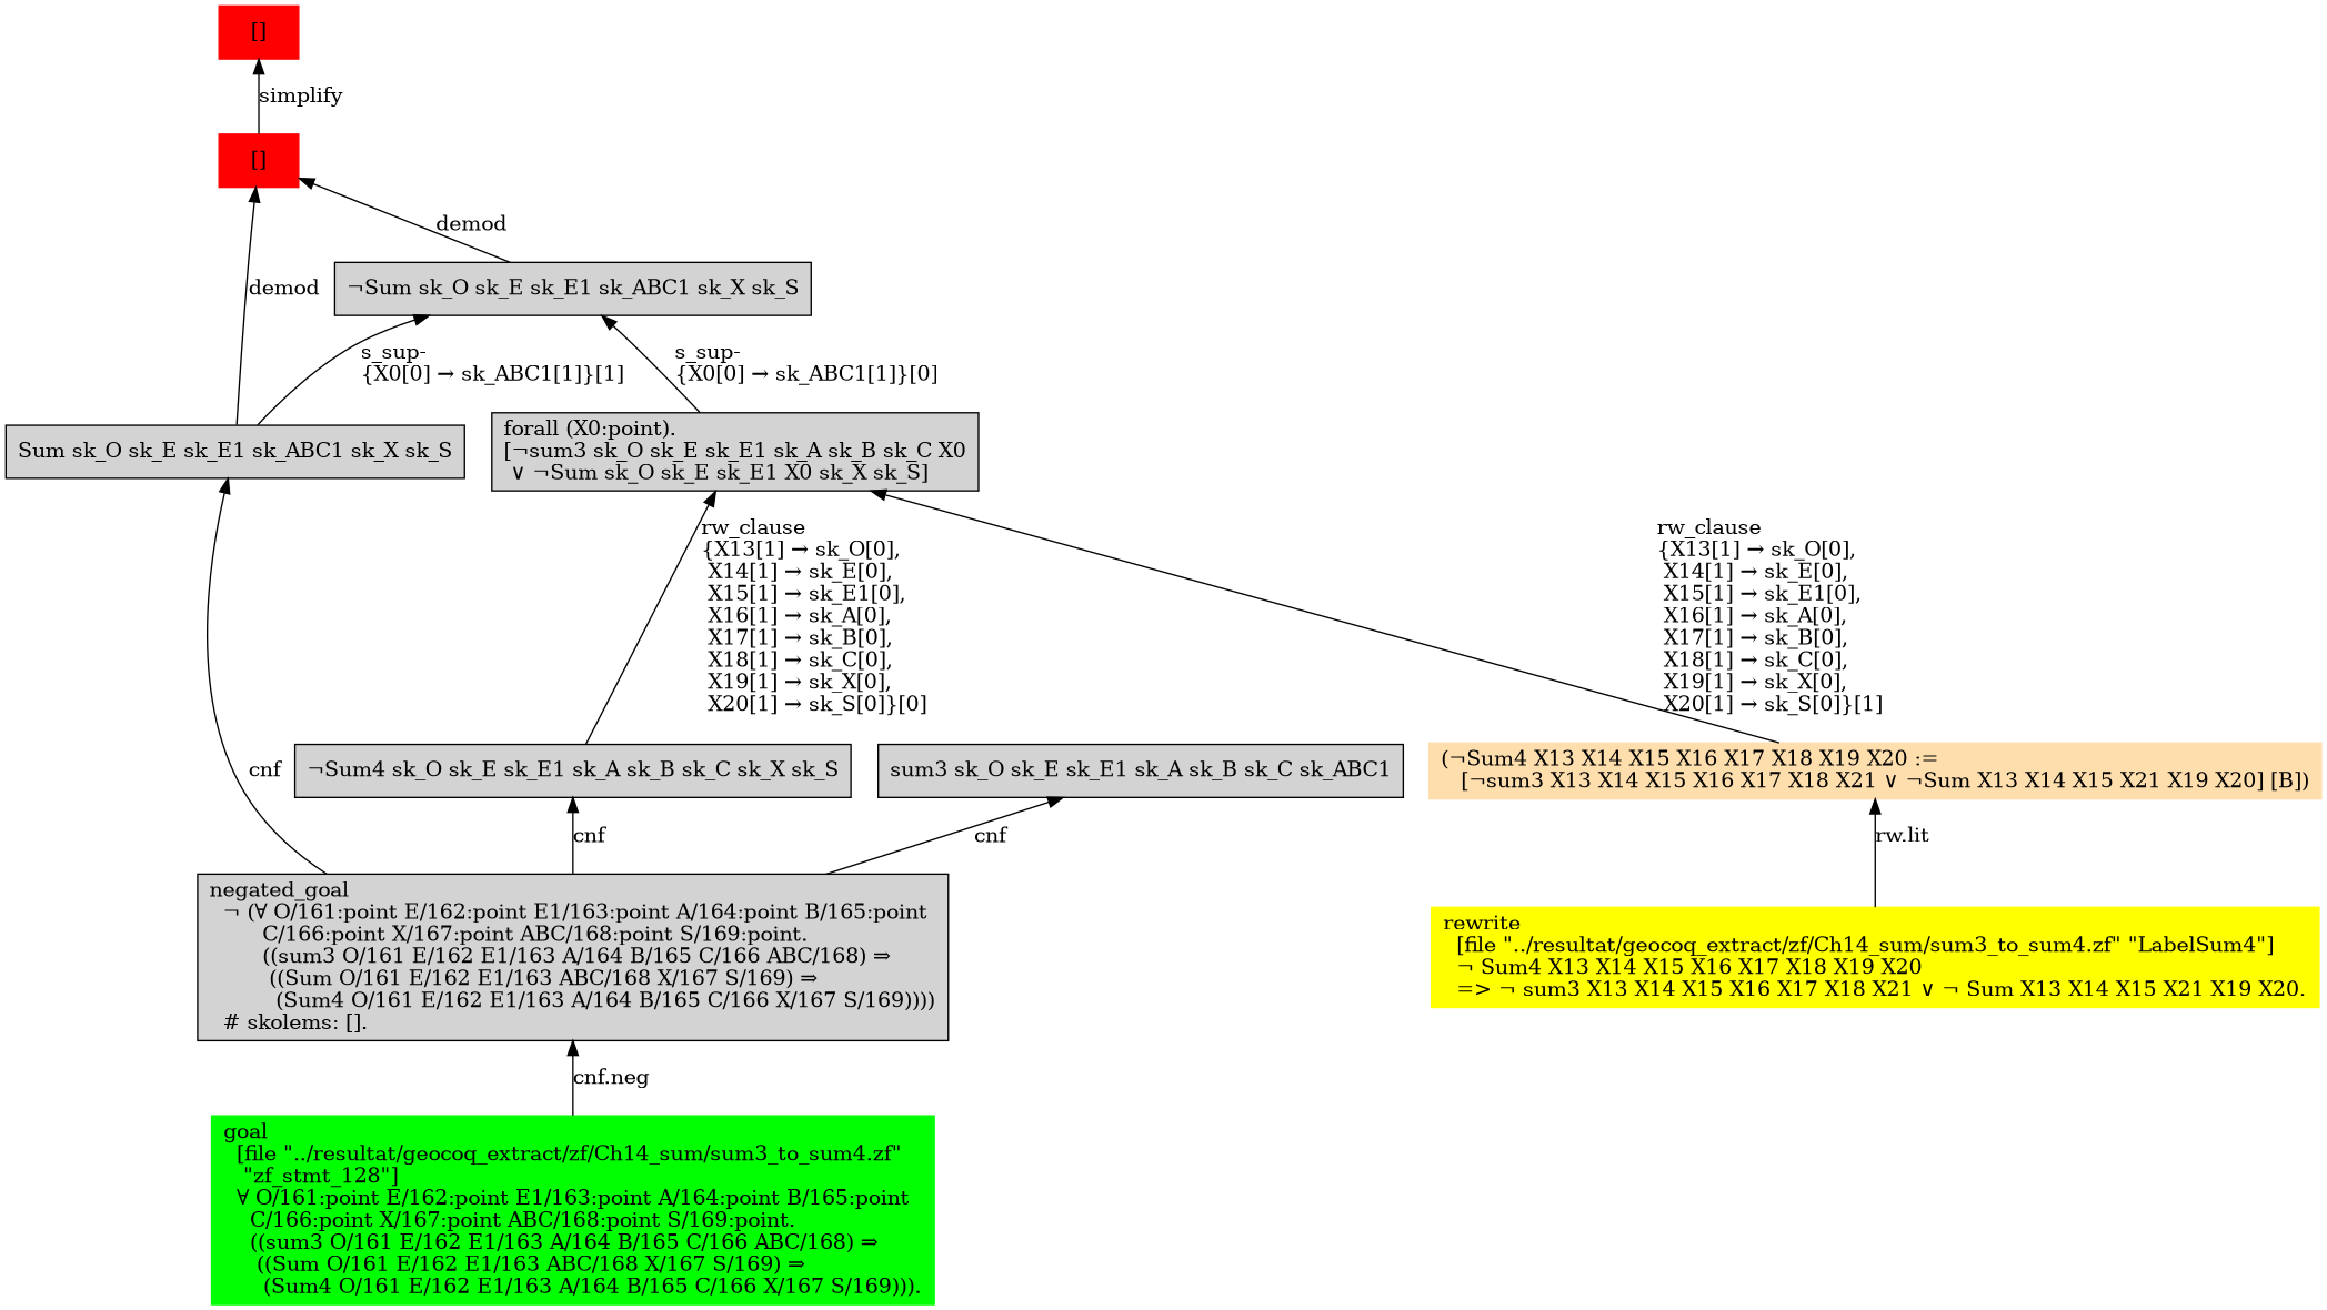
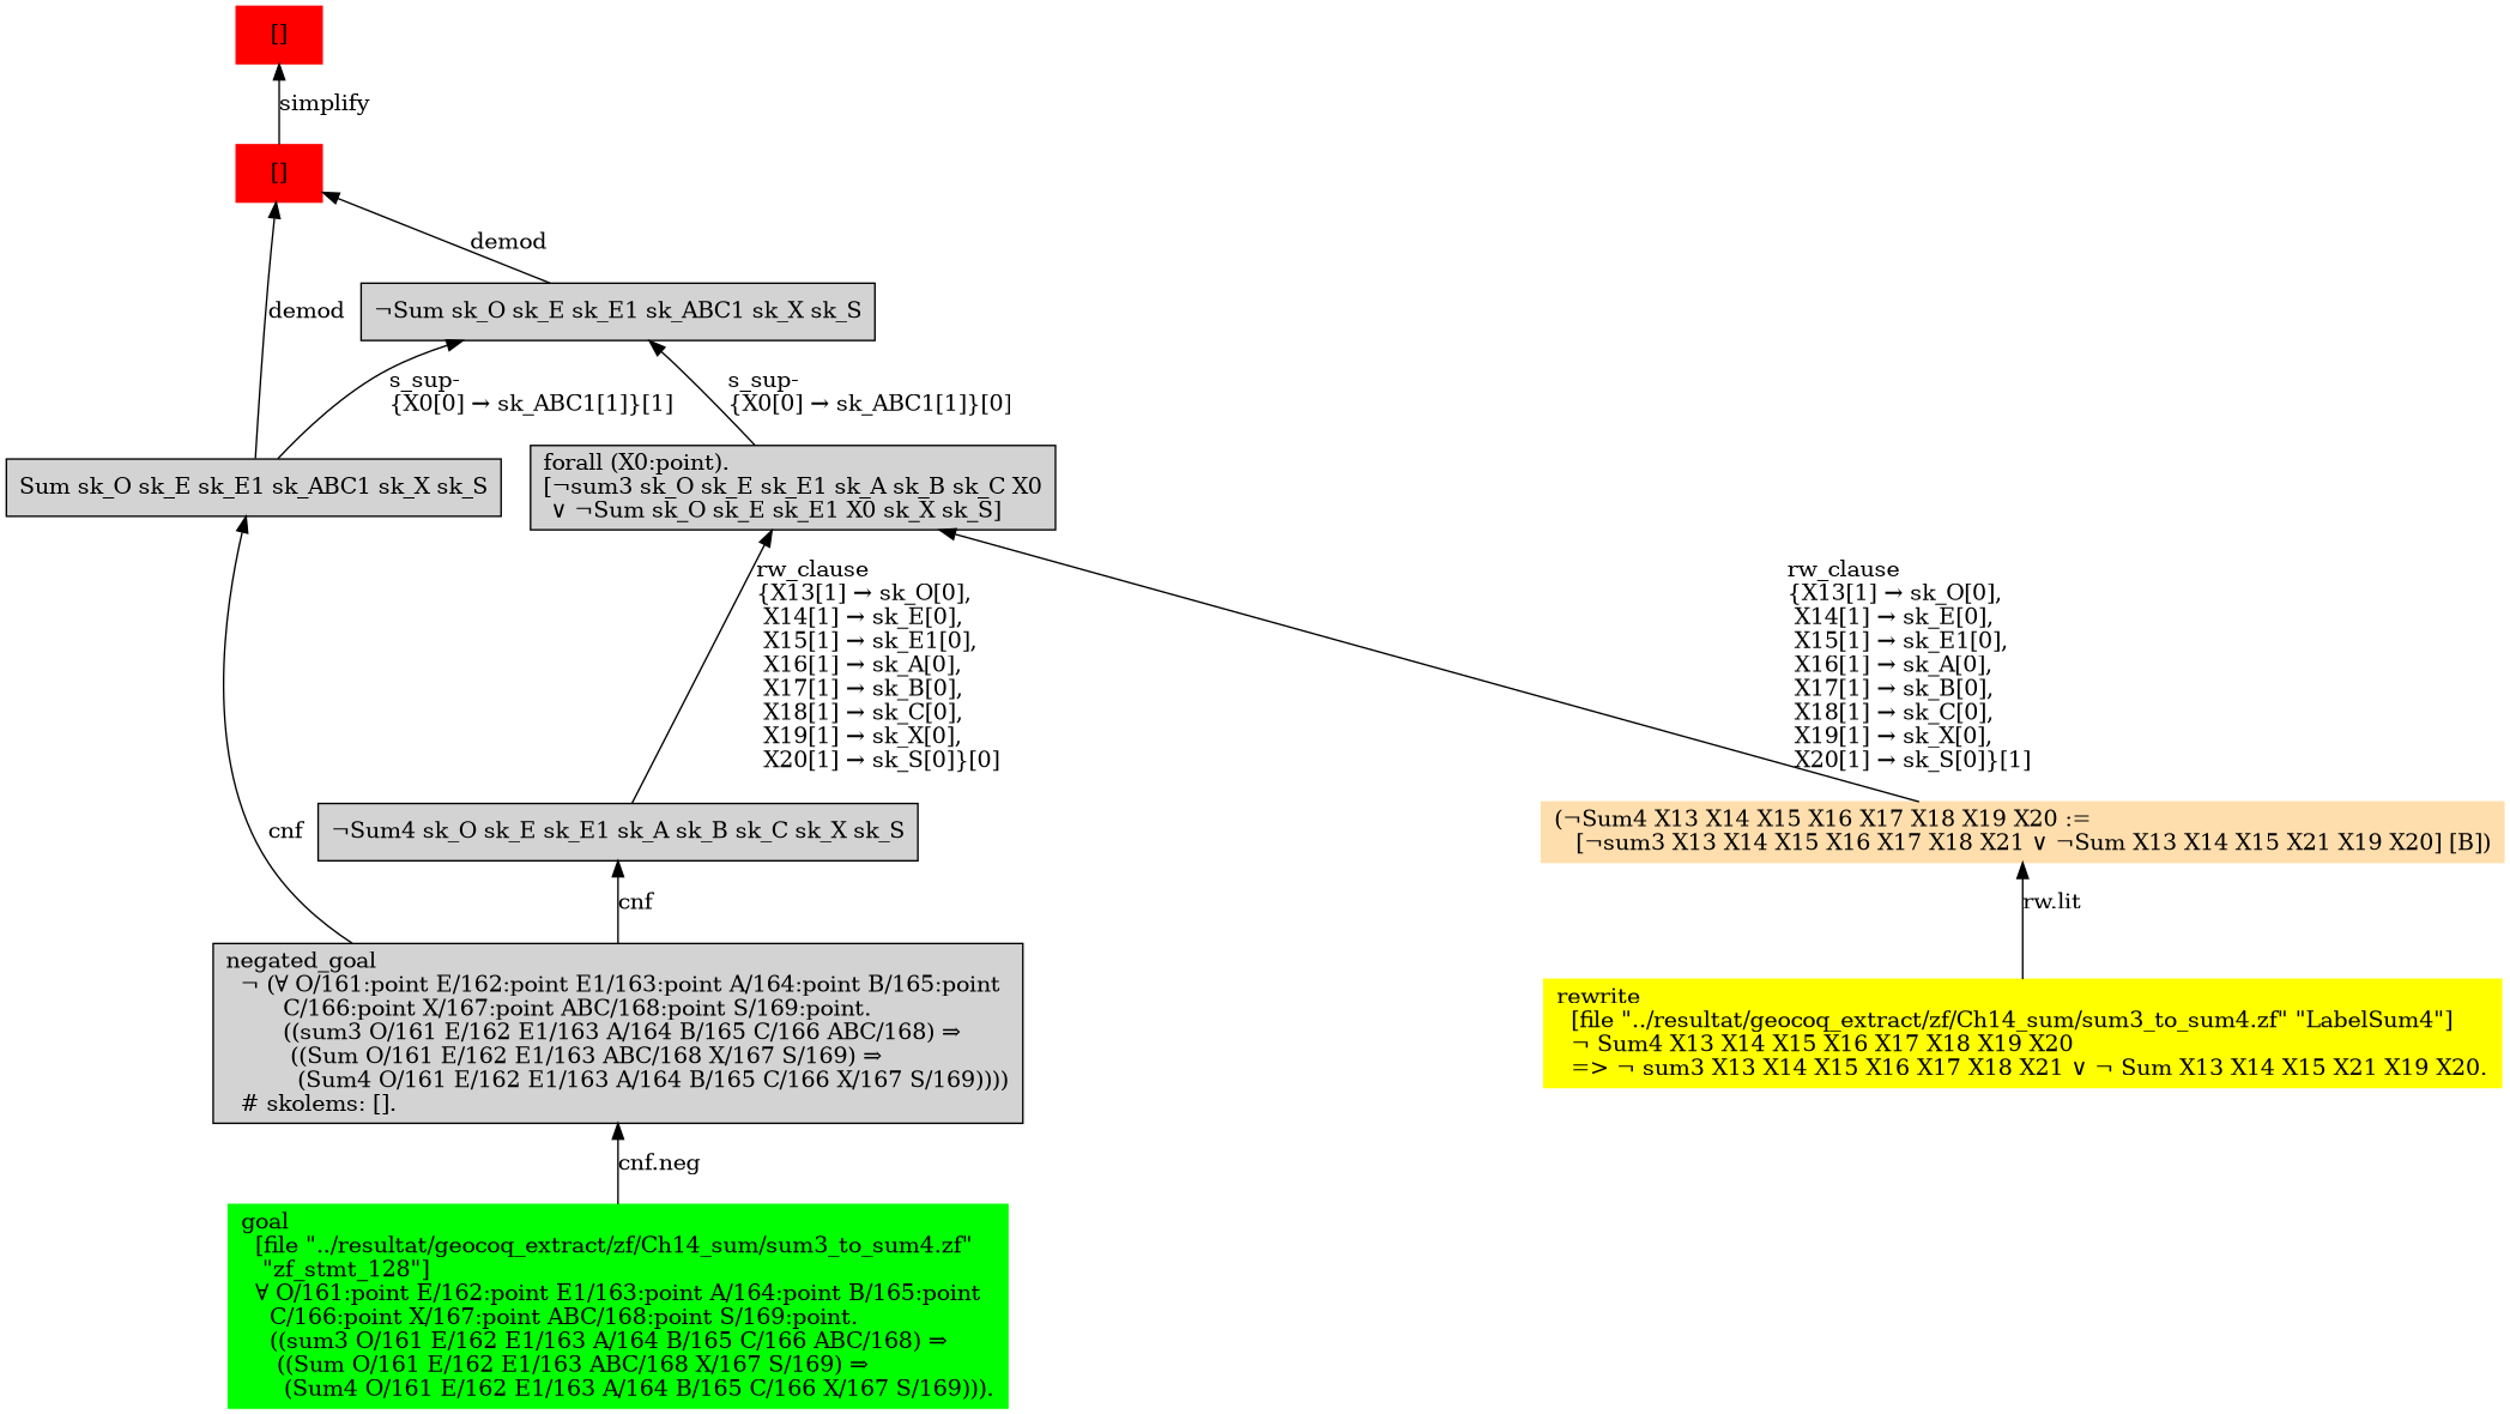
  digraph {
    node [shape=box style=filled]
    edge [dir=back]
    n1 [color=red label="[]"]
    n2 [color=red label="[]"]
    n3 [label="Sum sk_O sk_E sk_E1 sk_ABC1 sk_X sk_S\l"]
    n4 [label="¬Sum sk_O sk_E sk_E1 sk_ABC1 sk_X sk_S\l"]
    n5 [label="negated_goal\l  ¬ (∀ O/161:point E/162:point E1/163:point A/164:point B/165:point \l        C/166:point X/167:point ABC/168:point S/169:point.\l        ((sum3 O/161 E/162 E1/163 A/164 B/165 C/166 ABC/168) ⇒\l         ((Sum O/161 E/162 E1/163 ABC/168 X/167 S/169) ⇒\l          (Sum4 O/161 E/162 E1/163 A/164 B/165 C/166 X/167 S/169))))\l  # skolems: [].\l"]
    n6 [label="forall (X0:point).\l[¬sum3 sk_O sk_E sk_E1 sk_A sk_B sk_C X0\l ∨ ¬Sum sk_O sk_E sk_E1 X0 sk_X sk_S]\l"]
    n7 [color=green label="goal\l  [file \"../resultat/geocoq_extract/zf/Ch14_sum/sum3_to_sum4.zf\" \l   \"zf_stmt_128\"]\l  ∀ O/161:point E/162:point E1/163:point A/164:point B/165:point \l    C/166:point X/167:point ABC/168:point S/169:point.\l    ((sum3 O/161 E/162 E1/163 A/164 B/165 C/166 ABC/168) ⇒\l     ((Sum O/161 E/162 E1/163 ABC/168 X/167 S/169) ⇒\l      (Sum4 O/161 E/162 E1/163 A/164 B/165 C/166 X/167 S/169))).\l"]
    n8 [color=navajowhite label="(¬Sum4 X13 X14 X15 X16 X17 X18 X19 X20 :=\l   [¬sum3 X13 X14 X15 X16 X17 X18 X21 ∨ ¬Sum X13 X14 X15 X21 X19 X20] [B])\l"]
    n9 [label="¬Sum4 sk_O sk_E sk_E1 sk_A sk_B sk_C sk_X sk_S\l"]
-   n10 [label="sum3 sk_O sk_E sk_E1 sk_A sk_B sk_C sk_ABC1\l"]
    n11 [color=yellow label="rewrite\l  [file \"../resultat/geocoq_extract/zf/Ch14_sum/sum3_to_sum4.zf\" \"LabelSum4\"]\l  ¬ Sum4 X13 X14 X15 X16 X17 X18 X19 X20\l  =\> ¬ sum3 X13 X14 X15 X16 X17 X18 X21 ∨ ¬ Sum X13 X14 X15 X21 X19 X20.\l"]
    n1 -> n2 [label=simplify]
    n2 -> n3 [label=demod]
    n2 -> n4 [label=demod]
    n3 -> n5 [label=cnf]
    n4 -> n3 [label="s_sup-\l\{X0[0] → sk_ABC1[1]\}[1]\l"]
    n4 -> n6 [label="s_sup-\l\{X0[0] → sk_ABC1[1]\}[0]\l"]
    n5 -> n7 [label="cnf.neg"]
    n6 -> n8 [label="rw_clause\l\{X13[1] → sk_O[0], \l X14[1] → sk_E[0], \l X15[1] → sk_E1[0], \l X16[1] → sk_A[0], \l X17[1] → sk_B[0], \l X18[1] → sk_C[0], \l X19[1] → sk_X[0], \l X20[1] → sk_S[0]\}[1]\l"]
    n6 -> n9 [label="rw_clause\l\{X13[1] → sk_O[0], \l X14[1] → sk_E[0], \l X15[1] → sk_E1[0], \l X16[1] → sk_A[0], \l X17[1] → sk_B[0], \l X18[1] → sk_C[0], \l X19[1] → sk_X[0], \l X20[1] → sk_S[0]\}[0]\l"]
    n8 -> n11 [label="rw.lit"]
    n9 -> n5 [label=cnf]
-   n10 -> n5 [label=cnf]
  }
